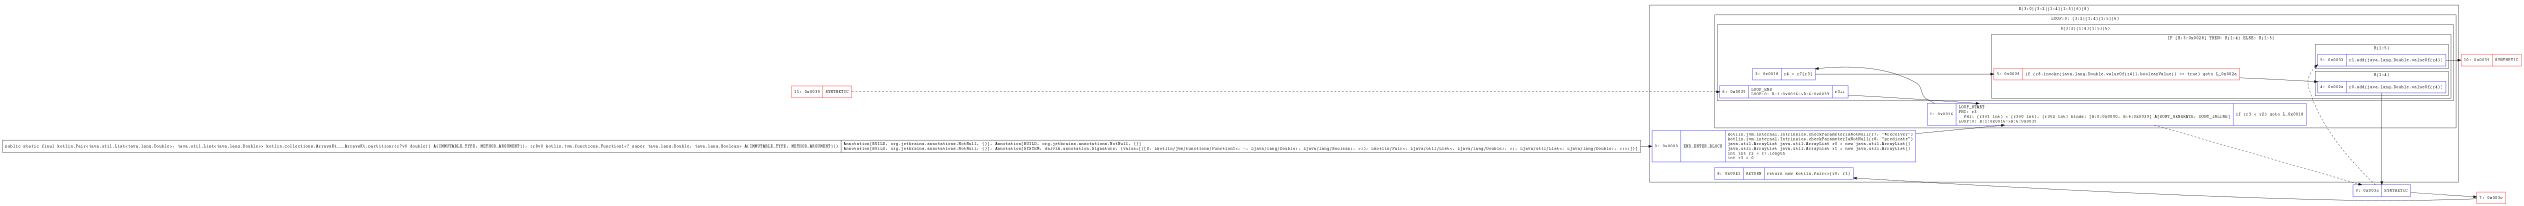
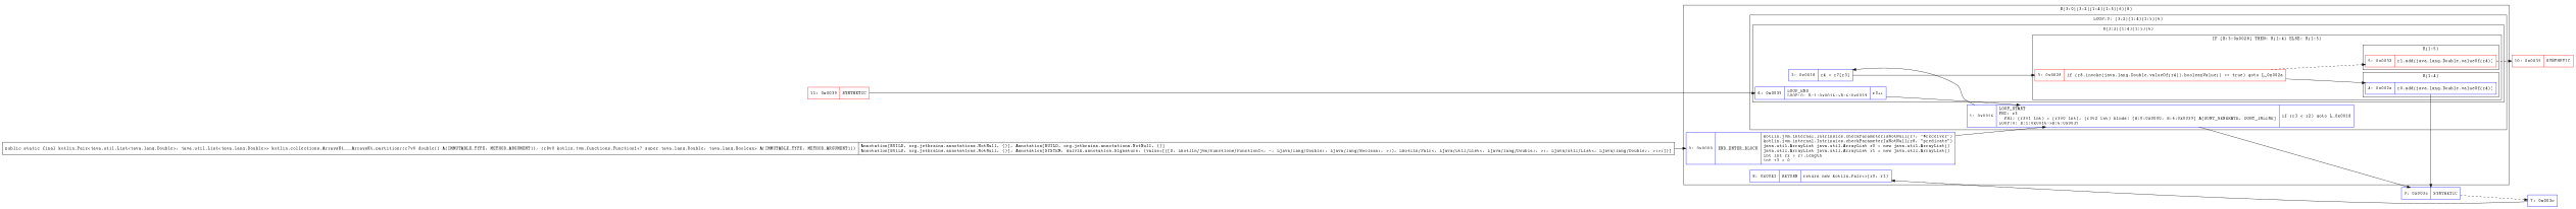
  digraph {
    fontname="Courier Prime"
    rankdir=LR
    node [color=blue fontname="Courier Prime" shape=record]
    edge [fontname="Courier Prime"]
    n1 [label="{4\:\ 0x002a|r0.add(java.lang.Double.valueOf(r4))\l}"]
-   n2 [label="{5\:\ 0x0032|r1.add(java.lang.Double.valueOf(r4))\l}"]
+   n2 [color=red label="{5\:\ 0x0032|r1.add(java.lang.Double.valueOf(r4))\l}"]
    n3 [color=red label="{3\:\ 0x0028|if (r8.invoke(java.lang.Double.valueOf(r4)).booleanValue() == true) goto L_0x002a\l}"]
    n4 [label="{2\:\ 0x0018|r4 = r7[r3]\l}"]
    n5 [label="{6\:\ 0x0039|LOOP_END\lLOOP:0: B:1:0x0016\-\>B:6:0x0039\l|r3++\l}"]
    n6 [label="{1\:\ 0x0016|LOOP_START\lPHI: r3 \l  PHI: (r3v1 int) = (r3v0 int), (r3v2 int) binds: [B:0:0x0000, B:6:0x0039] A[DONT_GENERATE, DONT_INLINE]\lLOOP:0: B:1:0x0016\-\>B:6:0x0039\l|if (r3 \< r2) goto L_0x0018\l}"]
    n7 [label="{0\:\ 0x0000|END_ENTER_BLOCK\l|kotlin.jvm.internal.Intrinsics.checkParameterIsNotNull(r7, \"$receiver\")\lkotlin.jvm.internal.Intrinsics.checkParameterIsNotNull(r8, \"predicate\")\ljava.util.ArrayList java.util.ArrayList r0 = new java.util.ArrayList()\ljava.util.ArrayList java.util.ArrayList r1 = new java.util.ArrayList()\lint int r2 = r7.length\lint r3 = 0\l}"]
    n8 [label="{8\:\ 0x0041|RETURN\l|return new kotlin.Pair\<\>(r0, r1)\l}"]
    n9 [label="{9\:\ 0x003c|SYNTHETIC\l}"]
    n10 [color=red label="{10\:\ 0x0039|SYNTHETIC\l}"]
-   n11 [color=red label="{7\:\ 0x003c}"]
+   n11 [label="{7\:\ 0x003c}"]
    n12 [color=red label="{11\:\ 0x0039|SYNTHETIC\l}"]
    n13 [label="{public static final kotlin.Pair\<java.util.List\<java.lang.Double\>, java.util.List\<java.lang.Double\>\> kotlin.collections.ArraysKt___ArraysKt.partition((r7v0 double[] A[IMMUTABLE_TYPE, METHOD_ARGUMENT]), (r8v0 kotlin.jvm.functions.Function1\<? super java.lang.Double, java.lang.Boolean\> A[IMMUTABLE_TYPE, METHOD_ARGUMENT]))  | Annotation[BUILD, org.jetbrains.annotations.NotNull, \{\}], Annotation[BUILD, org.jetbrains.annotations.NotNull, \{\}]\lAnnotation[BUILD, org.jetbrains.annotations.NotNull, \{\}], Annotation[SYSTEM, dalvik.annotation.Signature, \{value=[([D, Lkotlin\/jvm\/functions\/Function1\<, \-, Ljava\/lang\/Double;, Ljava\/lang\/Boolean;, \>;), Lkotlin\/Pair\<, Ljava\/util\/List\<, Ljava\/lang\/Double;, \>;, Ljava\/util\/List\<, Ljava\/lang\/Double;, \>;\>;]\}]\l}" color=""]
    subgraph cluster_1 {
      label="R(3:0|(3:2|(1:4)(1:5)|6)|8)"
      n7
      n8
      subgraph cluster_2 {
        label="LOOP:0: (3:2|(1:4)(1:5)|6)"
        n6
        subgraph cluster_3 {
          label="R(3:2|(1:4)(1:5)|6)"
          n4
          n5
          subgraph cluster_4 {
            label="IF [B:3:0x0028] THEN: R(1:4) ELSE: R(1:5)"
            n3
            subgraph cluster_5 {
              label="R(1:4)"
              n1
            }
            subgraph cluster_6 {
              label="R(1:5)"
              n2
            }
          }
        }
      }
    }
    n1 -> n9
-   n2 -> n10
+   n2 -> n10 [style=dashed]
    n3 -> n1
-   n9 -> n2 [style=dashed]
+   n3 -> n2 [style=dashed]
    n4 -> n3
    n5 -> n6
    n6 -> n4
-   n6 -> n9 [style=dashed]
+   n6 -> n9 [style=solid]
    n7 -> n6
-   n9 -> n11
+   n9 -> n11 [style=dashed]
    n11 -> n8
-   n12 -> n5 [style=dashed]
+   n12 -> n5
    n13 -> n7
  }
